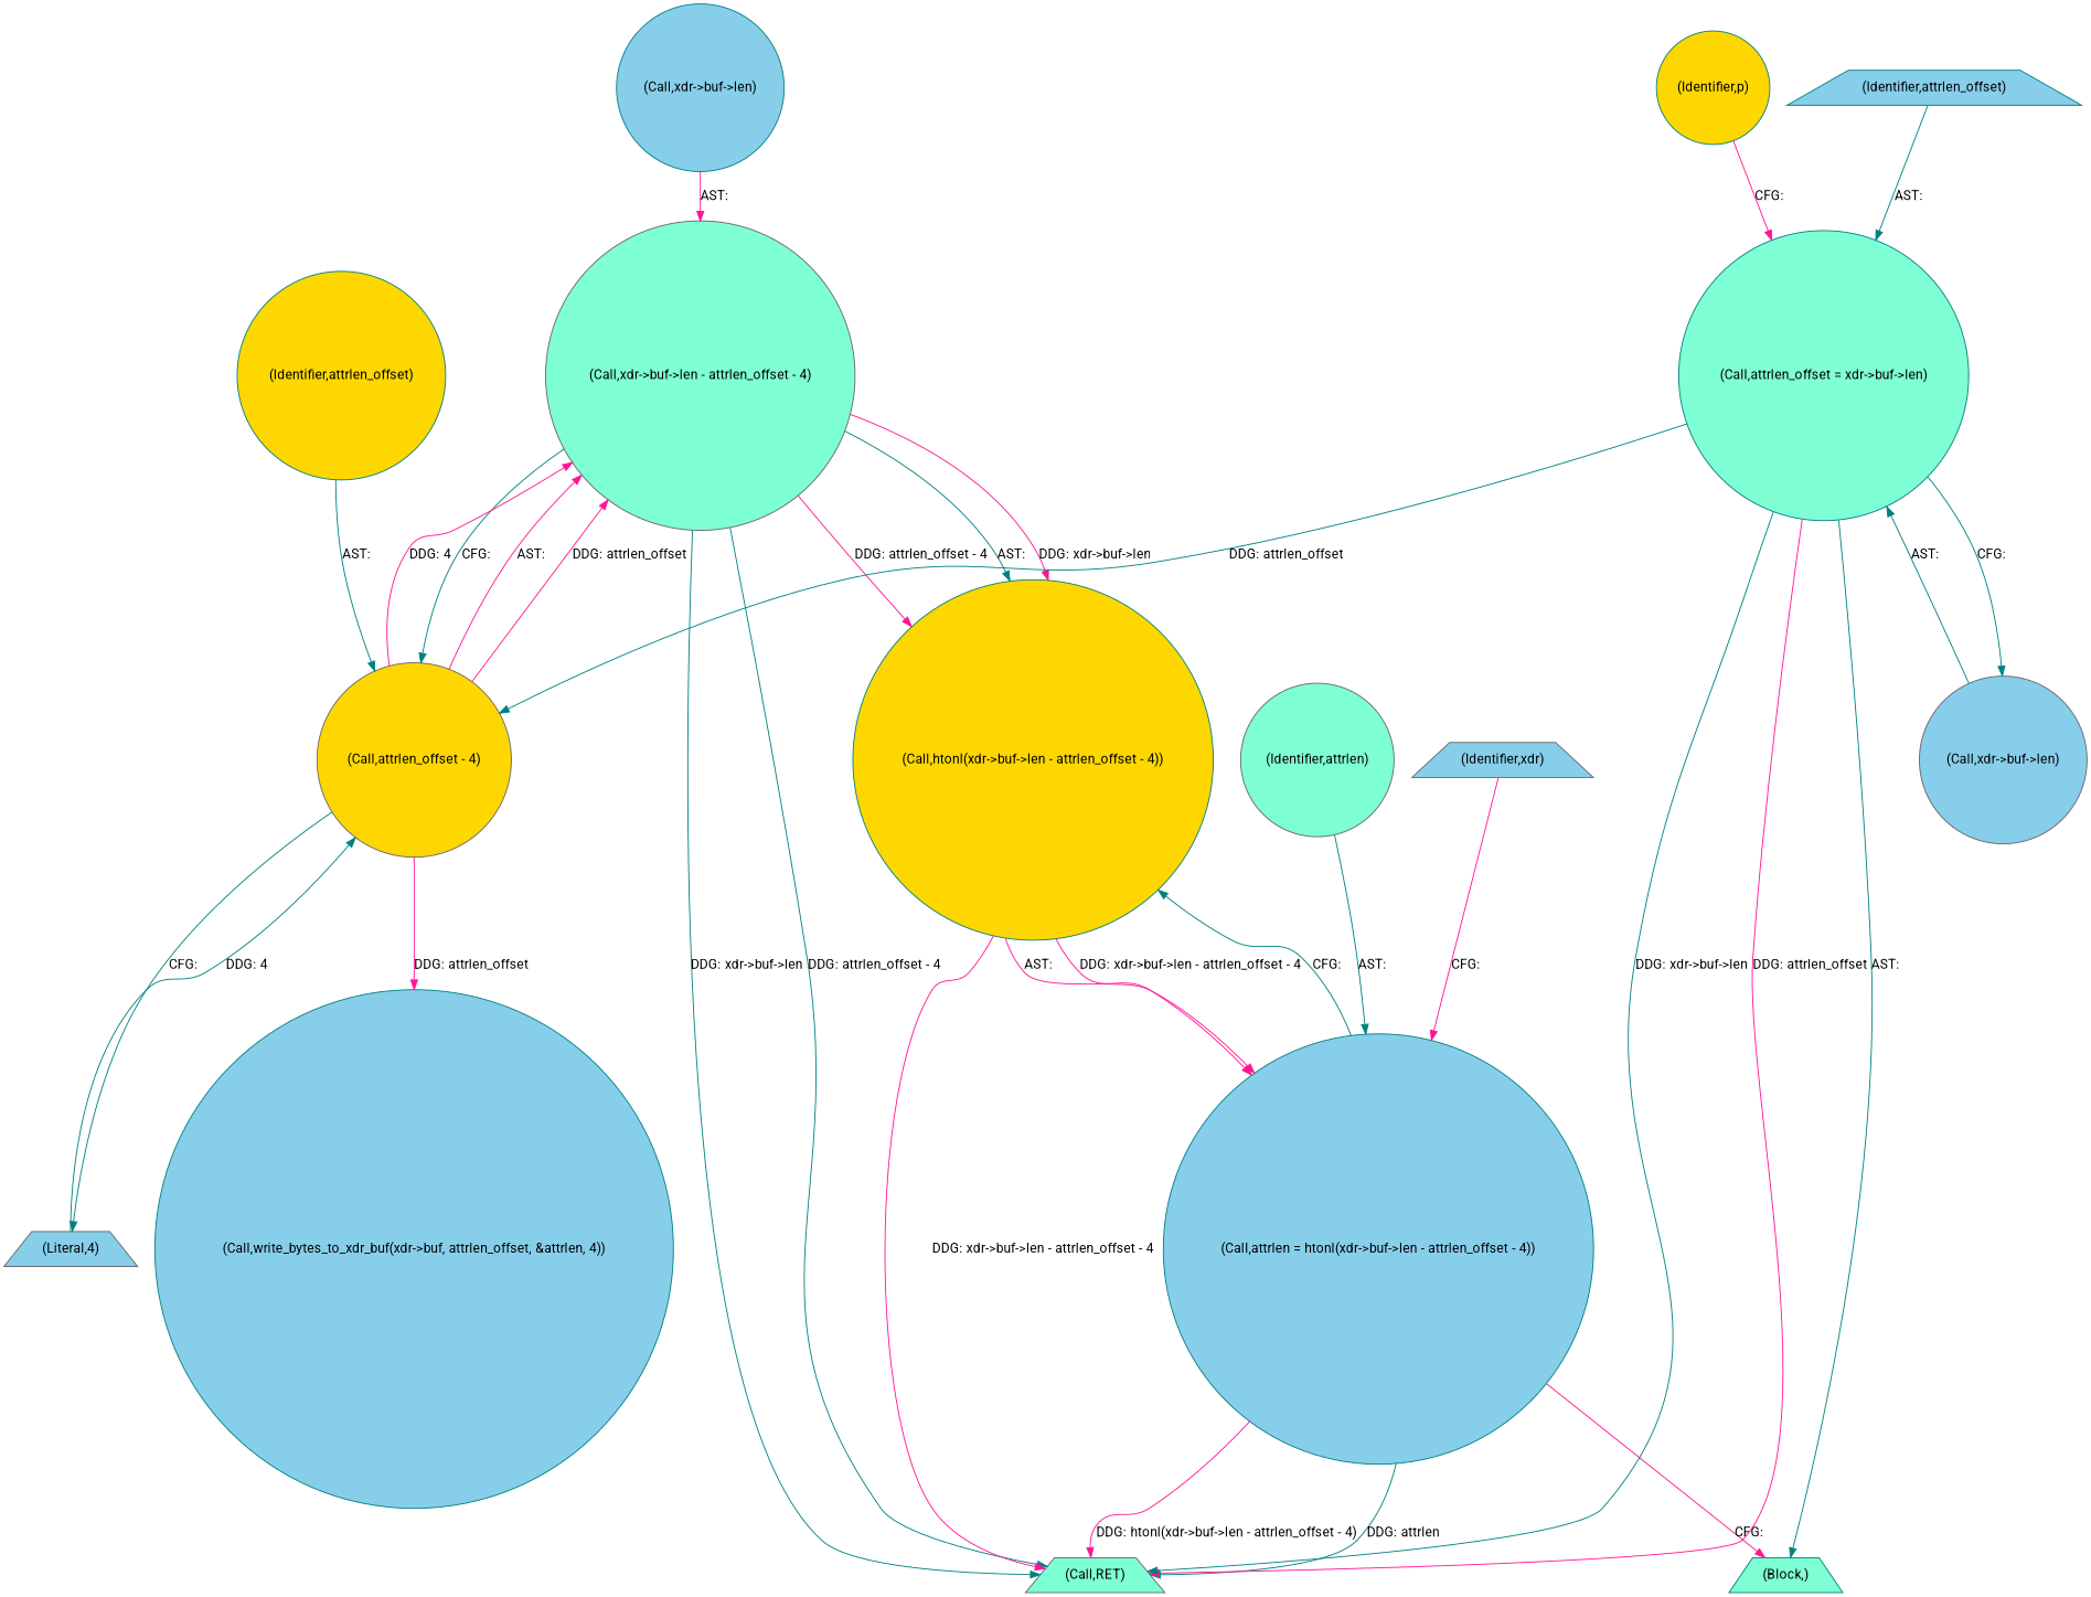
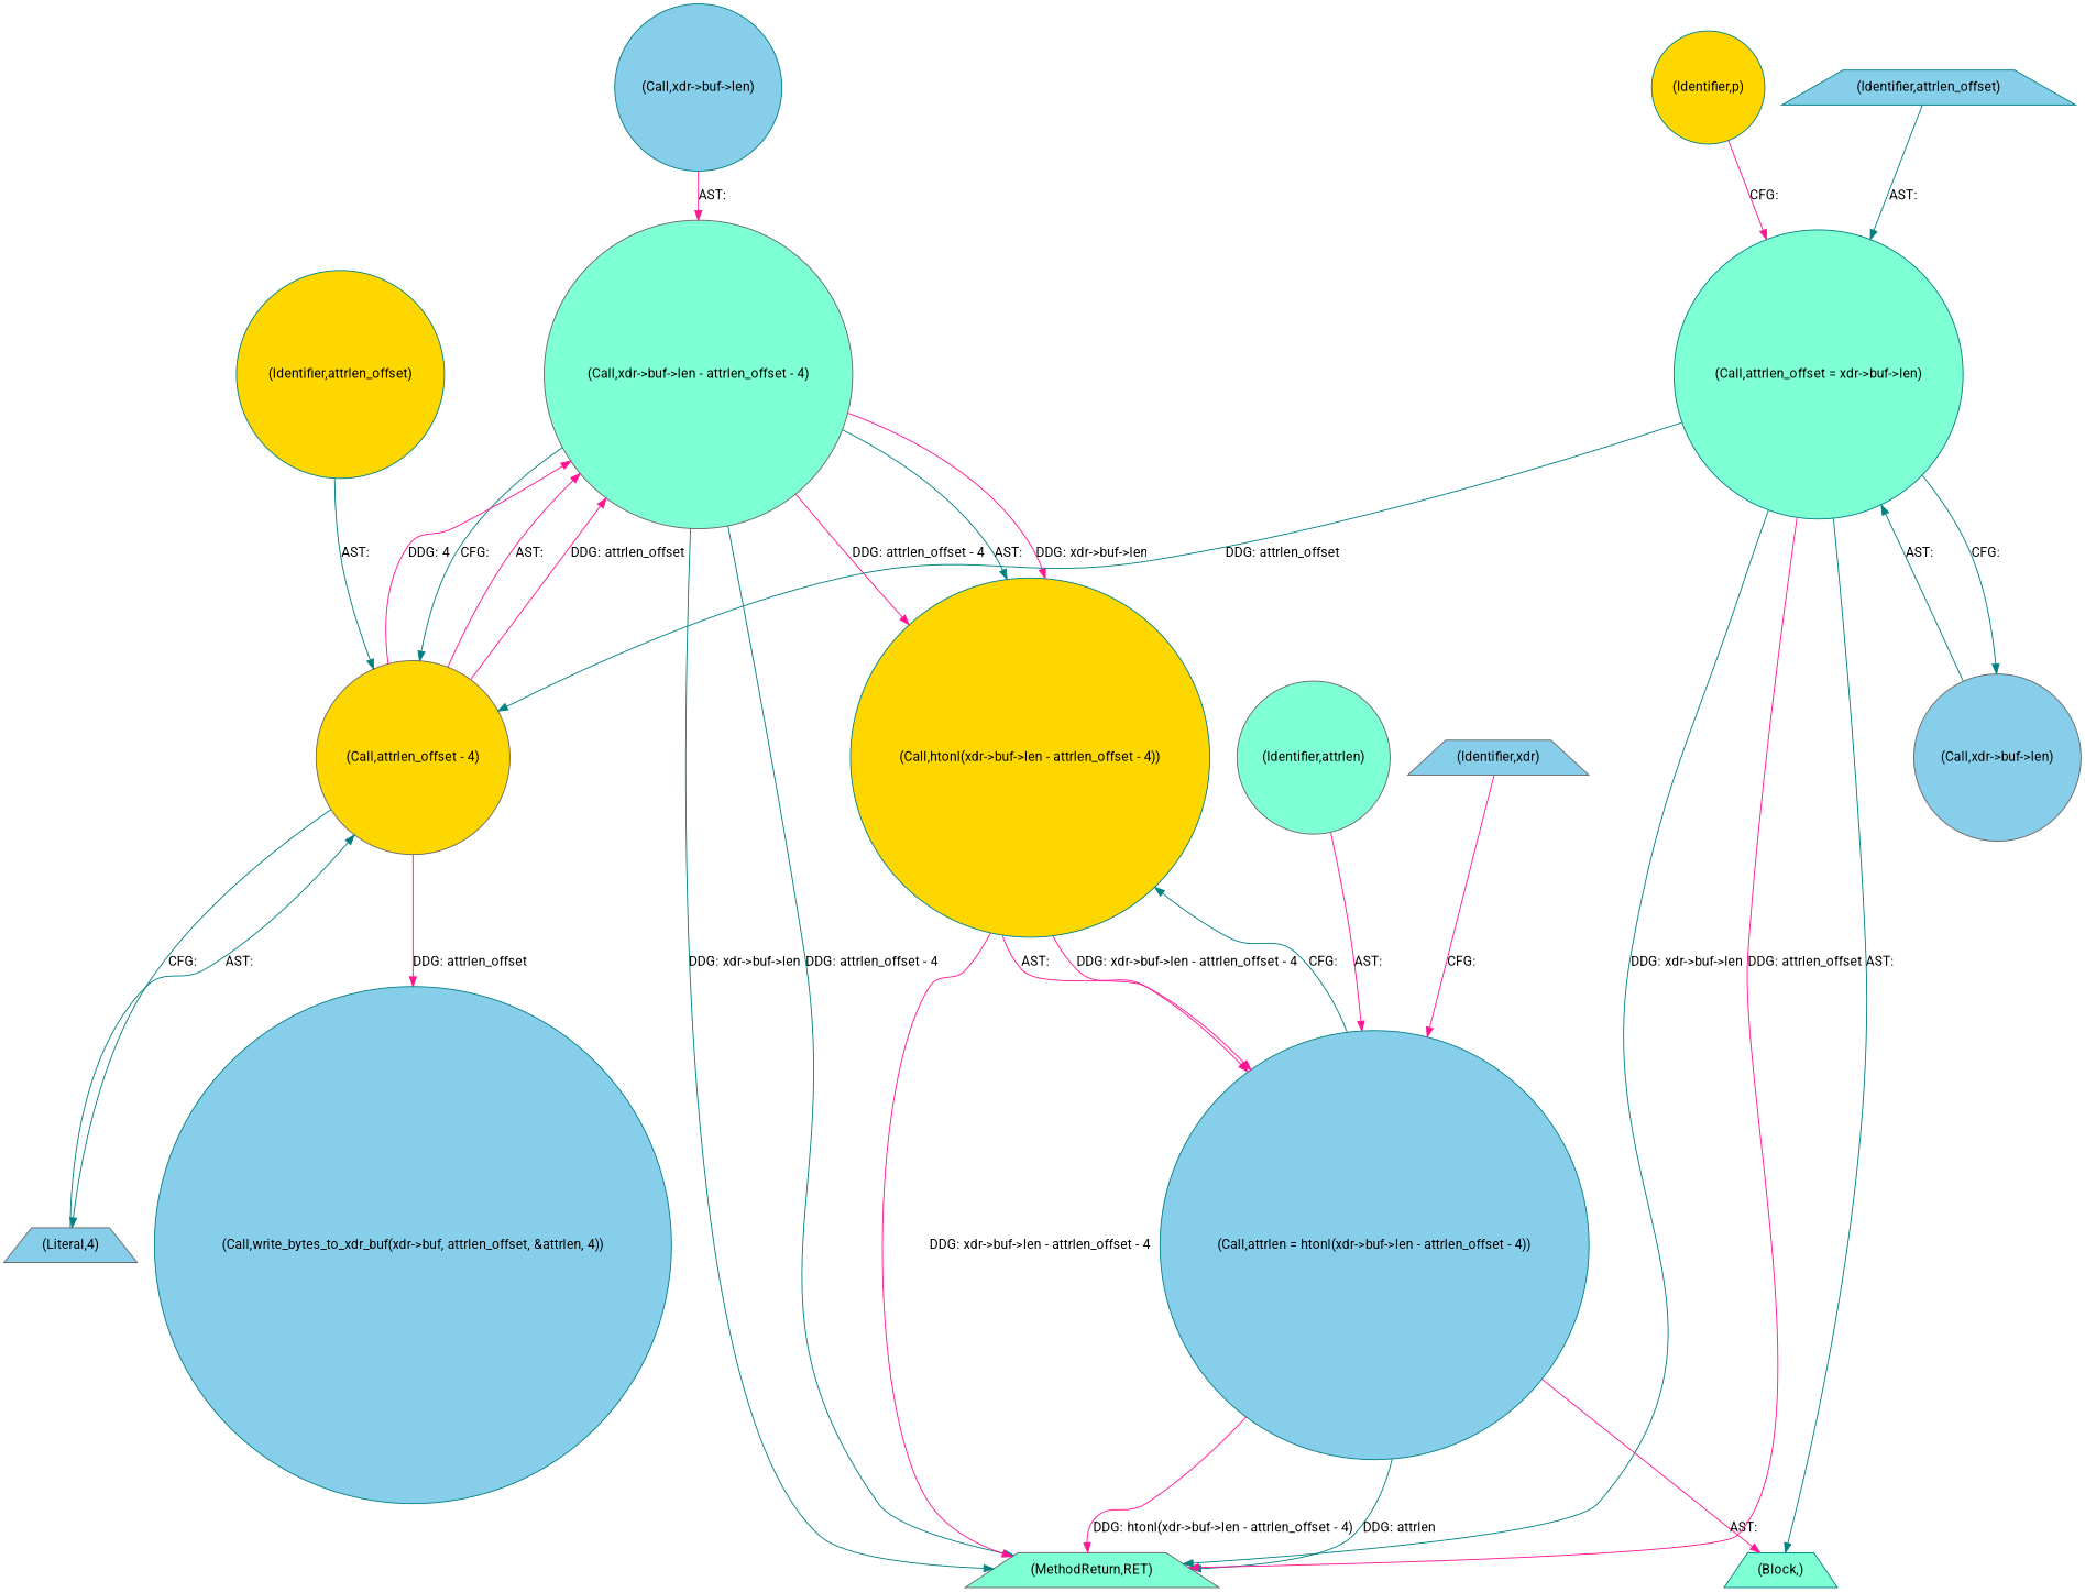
  digraph {
    fontname=Roboto
    node [color=teal fillcolor=skyblue fontname=Roboto shape=circle style=filled]
    edge [color=deeppink fontname=Roboto]
    n1 [color=gray40 fillcolor=aquamarine label="(Call,xdr->buf->len - attrlen_offset - 4)"]
    n2 [color=gray40 fillcolor=gold label="(Call,attrlen_offset - 4)"]
    n3 [fillcolor=gold label="(Call,htonl(xdr->buf->len - attrlen_offset - 4))"]
-   n4 [color=gray40 fillcolor=aquamarine label="(Call,RET)" shape=trapezium]
+   n4 [color=gray40 fillcolor=aquamarine label="(MethodReturn,RET)" shape=trapezium]
    n5 [label="(Call,write_bytes_to_xdr_buf(xdr->buf, attrlen_offset, &attrlen, 4))"]
    n6 [color=gray40 label="(Literal,4)" shape=trapezium]
    n7 [label="(Call,attrlen = htonl(xdr->buf->len - attrlen_offset - 4))"]
    n8 [fillcolor=aquamarine label="(Call,attrlen_offset = xdr->buf->len)"]
    n9 [color=gray40 label="(Call,xdr->buf->len)"]
    n10 [fillcolor=aquamarine label="(Block,)" shape=trapezium]
    n11 [fillcolor=gold label="(Identifier,p)"]
    n12 [color=gray40 fillcolor=aquamarine label="(Identifier,attrlen)"]
    n13 [color=gray40 label="(Identifier,xdr)" shape=trapezium]
    n14 [label="(Call,xdr->buf->len)"]
    n15 [fillcolor=gold label="(Identifier,attrlen_offset)"]
    n16 [label="(Identifier,attrlen_offset)" shape=trapezium]
    n1 -> n2 [color=teal label="CFG: "]
    n1 -> n3 [color=teal label="AST: "]
    n1 -> n3 [label="DDG: xdr->buf->len"]
    n1 -> n3 [label="DDG: attrlen_offset - 4"]
    n1 -> n4 [color=teal label="DDG: xdr->buf->len"]
    n1 -> n4 [color=teal label="DDG: attrlen_offset - 4"]
    n2 -> n1 [label="AST: "]
    n2 -> n1 [label="DDG: attrlen_offset"]
    n2 -> n1 [label="DDG: 4"]
    n2 -> n5 [label="DDG: attrlen_offset"]
    n2 -> n6 [color=teal label="CFG: "]
    n3 -> n4 [label="DDG: xdr->buf->len - attrlen_offset - 4"]
    n3 -> n7 [label="AST: "]
    n3 -> n7 [label="DDG: xdr->buf->len - attrlen_offset - 4"]
-   n6 -> n2 [color=teal label="DDG: 4"]
+   n6 -> n2 [color=teal label="AST: "]
    n7 -> n3 [color=teal label="CFG: "]
    n7 -> n4 [label="DDG: htonl(xdr->buf->len - attrlen_offset - 4)"]
    n7 -> n4 [color=teal label="DDG: attrlen"]
-   n7 -> n10 [label="CFG: "]
+   n7 -> n10 [label="AST: "]
    n8 -> n2 [color=teal label="DDG: attrlen_offset"]
    n8 -> n4 [label="DDG: attrlen_offset"]
    n8 -> n4 [color=teal label="DDG: xdr->buf->len"]
    n8 -> n9 [color=teal label="CFG: "]
    n8 -> n10 [color=teal label="AST: "]
    n9 -> n8 [color=teal label="AST: "]
    n11 -> n8 [label="CFG: "]
-   n12 -> n7 [color=teal label="AST: "]
+   n12 -> n7 [label="AST: "]
    n13 -> n7 [label="CFG: "]
    n14 -> n1 [label="AST: "]
    n15 -> n2 [color=teal label="AST: "]
    n16 -> n8 [color=teal label="AST: "]
  }
